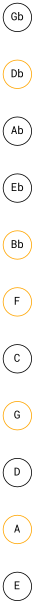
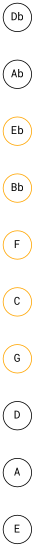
  graph {
    fontname="Roboto Mono"
    mindist=.1
    node [fontname="Roboto Mono" margin=0 shape=circle color=orange]
    edge [fontname="Roboto Mono" style=invis]
    E [color=""]
-   Gb [color=""]
-   Db
+   Db [color=""]
    Ab [color=black]
-   Eb [color=black]
+   Eb
    Bb
    F
-   C [color=black]
+   C
    G
    D [color=""]
-   A
+   A [color=black]
    subgraph sub_1 {
      E
-     Gb
      Db
      Ab
      Eb
      Bb
      F
      C
      G
      D
      A
    }
-   Gb -- Db
    Db -- Ab
    Ab -- Eb
    Eb -- Bb
    Bb -- F
    F -- C
    C -- G
    G -- D
    D -- A
    A -- E
  }
